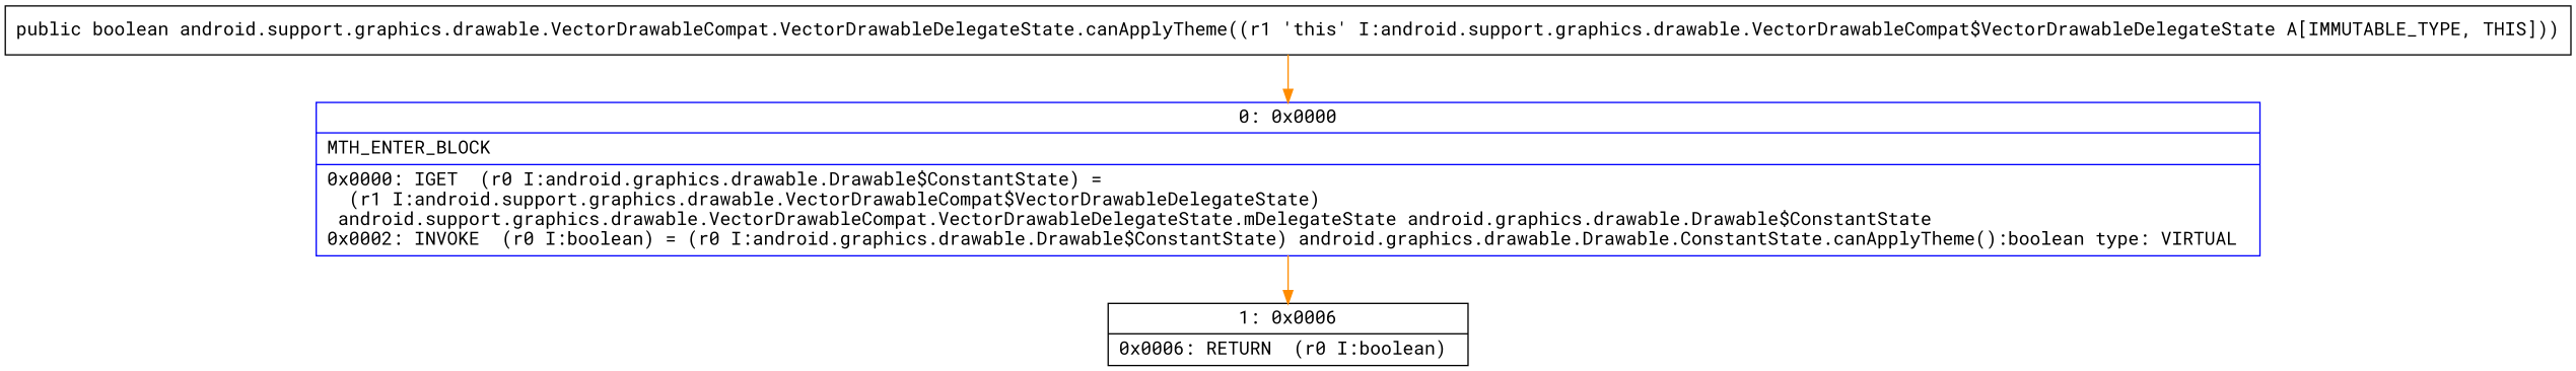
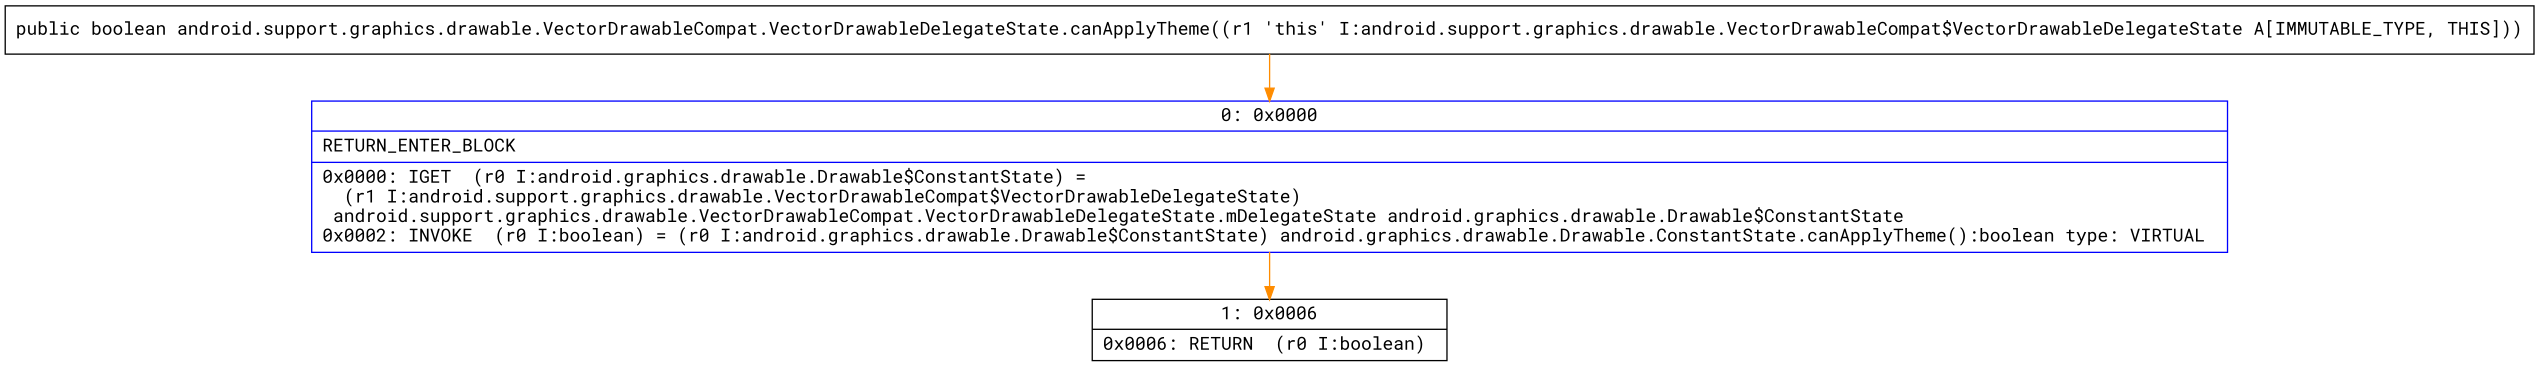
  digraph {
    fontname="Roboto Mono"
    node [shape=record color=black fontname="Roboto Mono"]
    edge [color=darkorange fontname="Roboto Mono"]
-   n1 [label="{0\:\ 0x0000|MTH_ENTER_BLOCK\l|0x0000: IGET  (r0 I:android.graphics.drawable.Drawable$ConstantState) = \l  (r1 I:android.support.graphics.drawable.VectorDrawableCompat$VectorDrawableDelegateState)\l android.support.graphics.drawable.VectorDrawableCompat.VectorDrawableDelegateState.mDelegateState android.graphics.drawable.Drawable$ConstantState \l0x0002: INVOKE  (r0 I:boolean) = (r0 I:android.graphics.drawable.Drawable$ConstantState) android.graphics.drawable.Drawable.ConstantState.canApplyTheme():boolean type: VIRTUAL \l}" color=blue]
+   n1 [label="{0\:\ 0x0000|RETURN_ENTER_BLOCK\l|0x0000: IGET  (r0 I:android.graphics.drawable.Drawable$ConstantState) = \l  (r1 I:android.support.graphics.drawable.VectorDrawableCompat$VectorDrawableDelegateState)\l android.support.graphics.drawable.VectorDrawableCompat.VectorDrawableDelegateState.mDelegateState android.graphics.drawable.Drawable$ConstantState \l0x0002: INVOKE  (r0 I:boolean) = (r0 I:android.graphics.drawable.Drawable$ConstantState) android.graphics.drawable.Drawable.ConstantState.canApplyTheme():boolean type: VIRTUAL \l}" color=blue]
    n2 [label="{1\:\ 0x0006|0x0006: RETURN  (r0 I:boolean) \l}"]
    n3 [label="{public boolean android.support.graphics.drawable.VectorDrawableCompat.VectorDrawableDelegateState.canApplyTheme((r1 'this' I:android.support.graphics.drawable.VectorDrawableCompat$VectorDrawableDelegateState A[IMMUTABLE_TYPE, THIS])) }"]
    n1 -> n2
    n3 -> n1
  }
